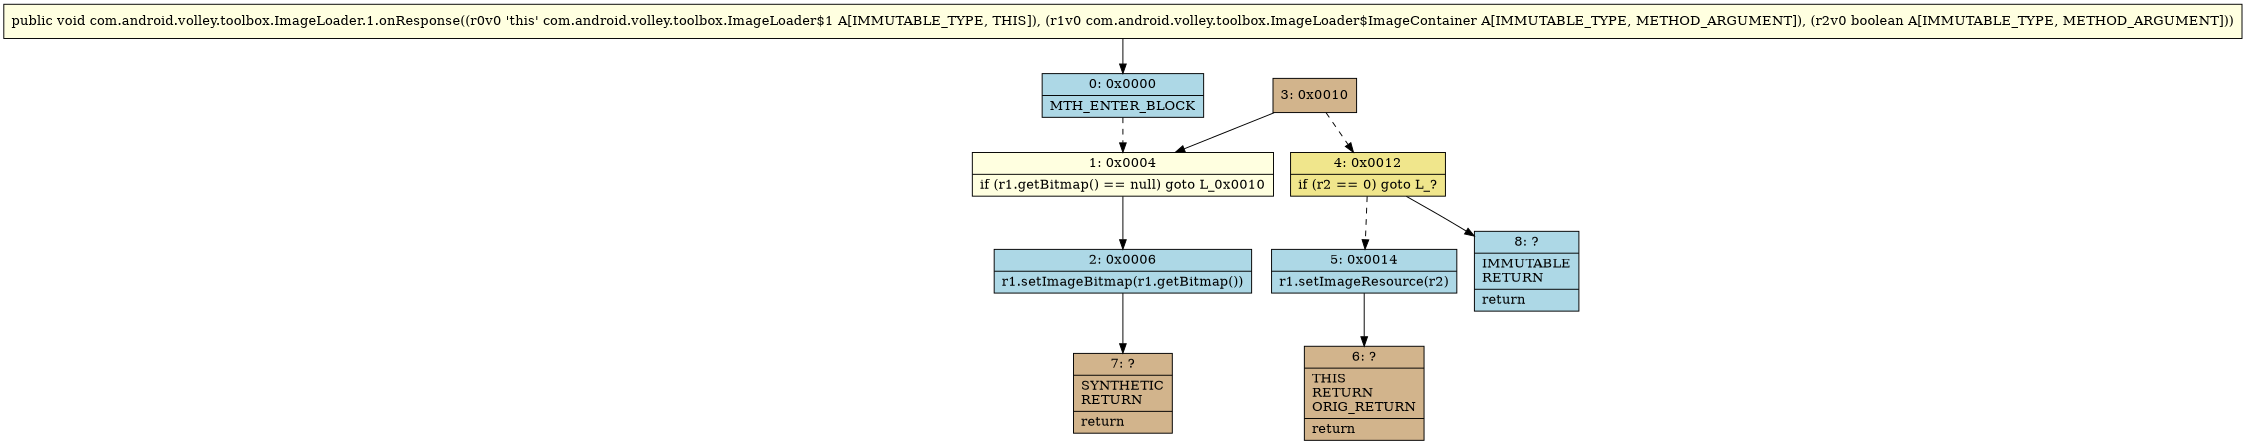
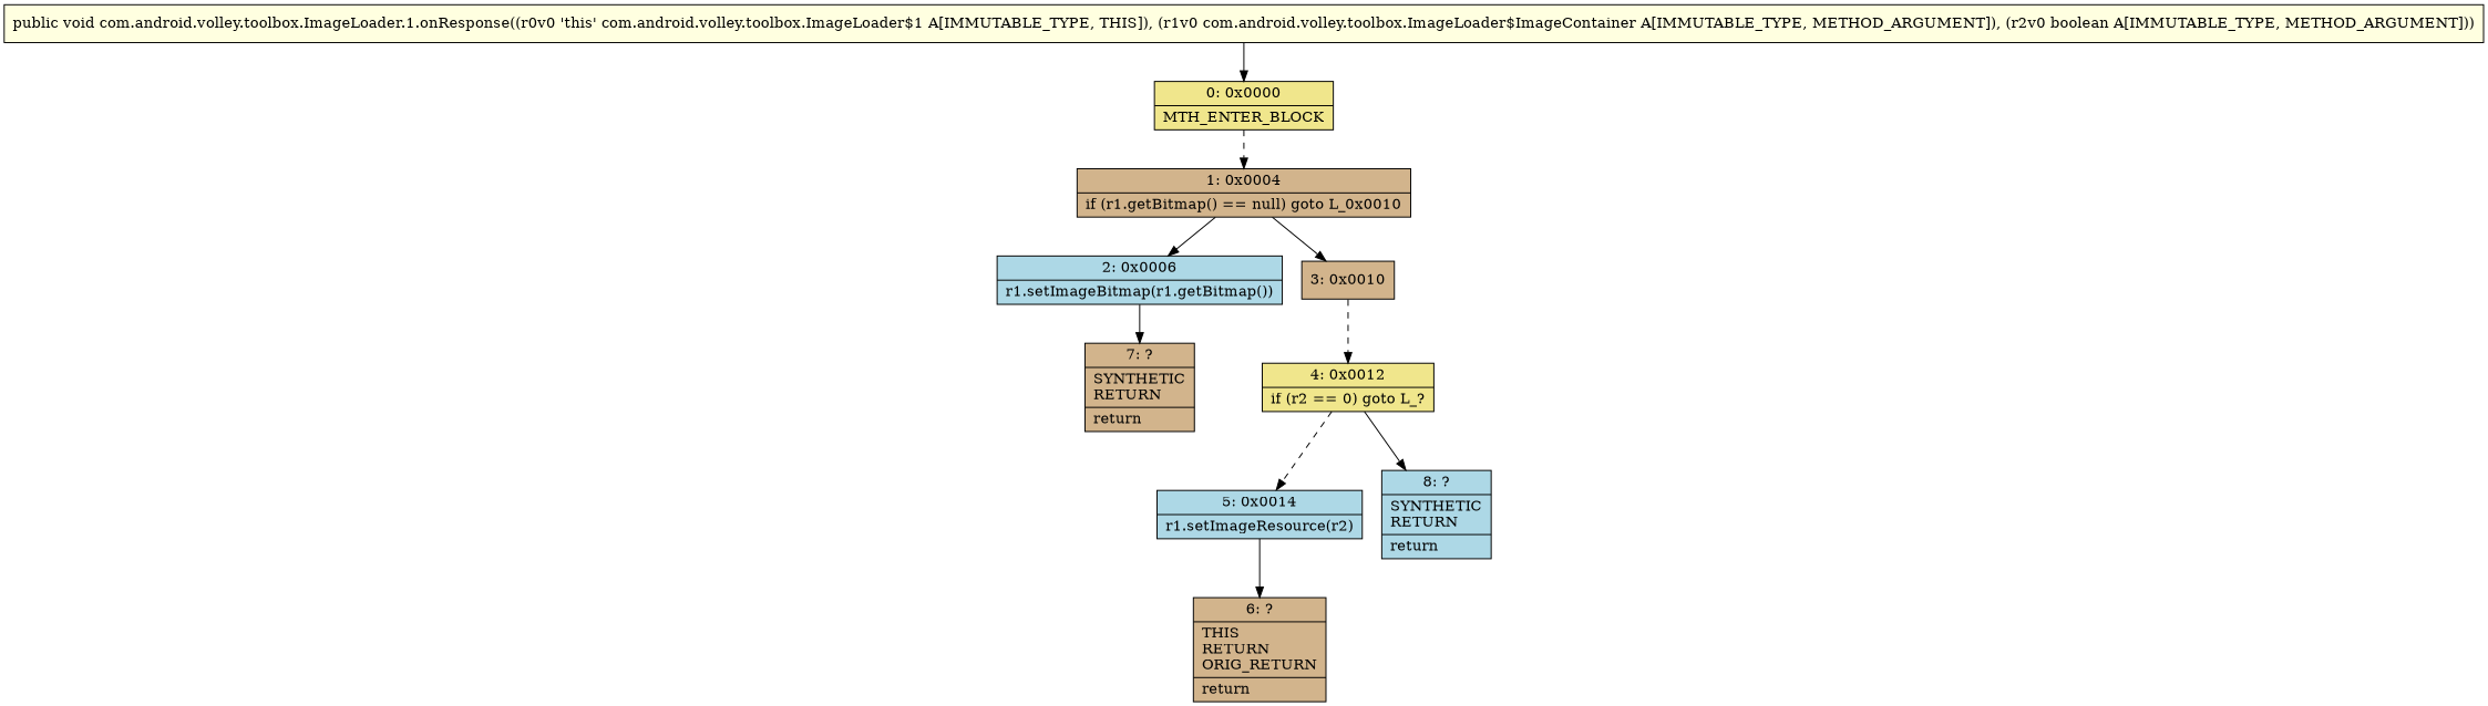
  digraph {
    node [fillcolor=lightblue shape=record style=filled]
-   n1 [label="{0\:\ 0x0000|MTH_ENTER_BLOCK\l}"]
-   n2 [fillcolor=lightyellow label="{1\:\ 0x0004|if (r1.getBitmap() == null) goto L_0x0010\l}"]
+   n1 [fillcolor=khaki label="{0\:\ 0x0000|MTH_ENTER_BLOCK\l}"]
+   n2 [fillcolor=tan label="{1\:\ 0x0004|if (r1.getBitmap() == null) goto L_0x0010\l}"]
    n3 [label="{2\:\ 0x0006|r1.setImageBitmap(r1.getBitmap())\l}"]
    n4 [fillcolor=tan label="{3\:\ 0x0010}"]
    n5 [fillcolor=tan label="{7\:\ ?|SYNTHETIC\lRETURN\l|return\l}"]
    n6 [fillcolor=khaki label="{4\:\ 0x0012|if (r2 == 0) goto L_?\l}"]
    n7 [label="{5\:\ 0x0014|r1.setImageResource(r2)\l}"]
-   n8 [label="{8\:\ ?|IMMUTABLE\lRETURN\l|return\l}"]
+   n8 [label="{8\:\ ?|SYNTHETIC\lRETURN\l|return\l}"]
    n9 [fillcolor=tan label="{6\:\ ?|THIS\lRETURN\lORIG_RETURN\l|return\l}"]
    n10 [fillcolor=lightyellow label="{public void com.android.volley.toolbox.ImageLoader.1.onResponse((r0v0 'this' com.android.volley.toolbox.ImageLoader$1 A[IMMUTABLE_TYPE, THIS]), (r1v0 com.android.volley.toolbox.ImageLoader$ImageContainer A[IMMUTABLE_TYPE, METHOD_ARGUMENT]), (r2v0 boolean A[IMMUTABLE_TYPE, METHOD_ARGUMENT])) }"]
    n1 -> n2 [style=dashed]
    n2 -> n3 [style=solid]
-   n4 -> n2
+   n2 -> n4
    n3 -> n5
    n4 -> n6 [style=dashed]
    n6 -> n7 [style=dashed]
    n6 -> n8
    n7 -> n9
    n10 -> n1
  }
